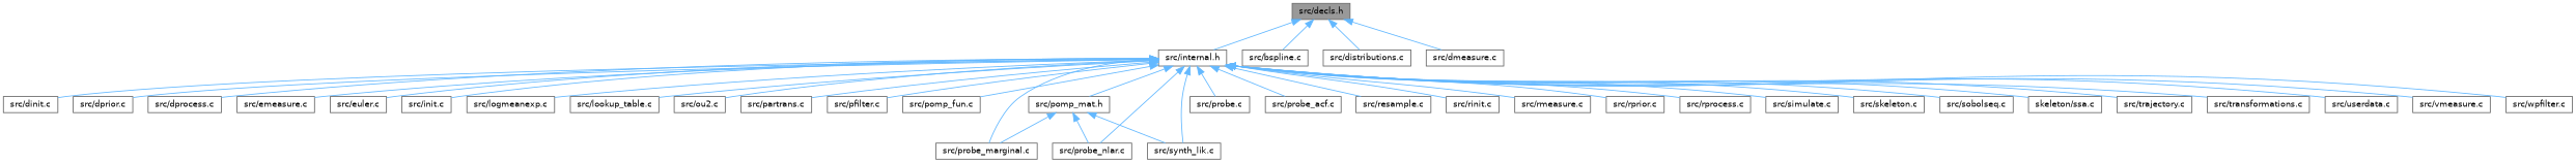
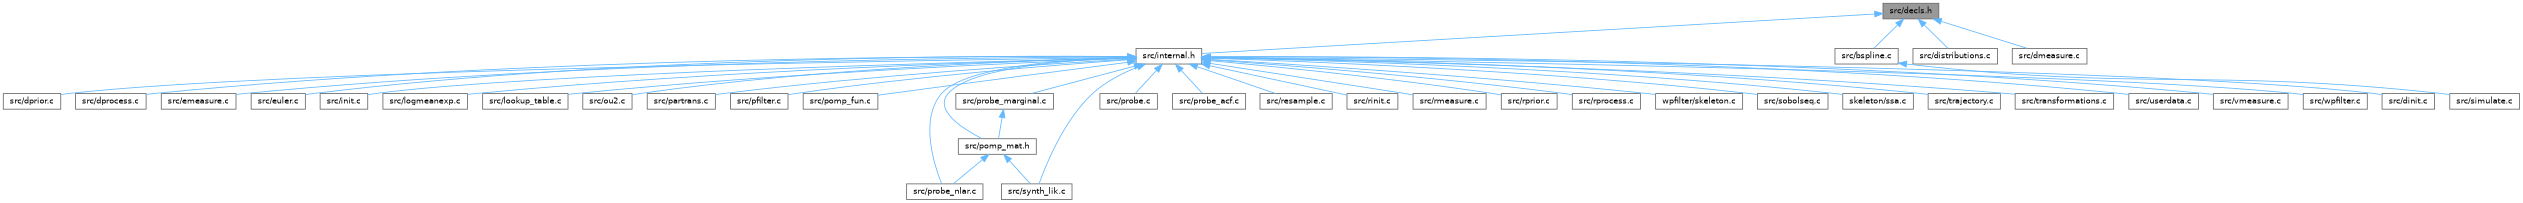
  digraph {
    node [color=grey40 fillcolor=white fontname=Helvetica fontsize=10 shape=box style=filled]
    edge [color=steelblue1 dir=back fontname=Helvetica fontsize=10 labelfontname=Helvetica labelfontsize=10 style=solid]
    n1 [color=gray40 fillcolor=grey60 fontcolor=black height=0.2 label="src/decls.h" width=0.4]
    n2 [height=0.2 label="src/internal.h" width=0.4]
    n3 [height=0.2 label="src/bspline.c" width=0.4]
    n4 [height=0.2 label="src/distributions.c" width=0.4]
    n5 [height=0.2 label="src/dmeasure.c" width=0.4]
    n6 [height=0.2 label="src/dinit.c" width=0.4]
    n7 [height=0.2 label="src/dprior.c" width=0.4]
    n8 [height=0.2 label="src/dprocess.c" width=0.4]
    n9 [height=0.2 label="src/emeasure.c" width=0.4]
    n10 [height=0.2 label="src/euler.c" width=0.4]
    n11 [height=0.2 label="src/init.c" width=0.4]
    n12 [height=0.2 label="src/logmeanexp.c" width=0.4]
    n13 [height=0.2 label="src/lookup_table.c" width=0.4]
    n14 [height=0.2 label="src/ou2.c" width=0.4]
    n15 [height=0.2 label="src/partrans.c" width=0.4]
    n16 [height=0.2 label="src/pfilter.c" width=0.4]
    n17 [height=0.2 label="src/pomp_fun.c" width=0.4]
    n18 [height=0.2 label="src/pomp_mat.h" width=0.4]
    n19 [height=0.2 label="src/probe_marginal.c" width=0.4]
    n20 [height=0.2 label="src/probe_nlar.c" width=0.4]
    n21 [height=0.2 label="src/synth_lik.c" width=0.4]
    n22 [height=0.2 label="src/probe.c" width=0.4]
    n23 [height=0.2 label="src/probe_acf.c" width=0.4]
    n24 [height=0.2 label="src/resample.c" width=0.4]
    n25 [height=0.2 label="src/rinit.c" width=0.4]
    n26 [height=0.2 label="src/rmeasure.c" width=0.4]
    n27 [height=0.2 label="src/rprior.c" width=0.4]
    n28 [height=0.2 label="src/rprocess.c" width=0.4]
    n29 [height=0.2 label="src/simulate.c" width=0.4]
-   n30 [height=0.2 label="src/skeleton.c" width=0.4]
+   n30 [height=0.2 label="wpfilter/skeleton.c" width=0.4]
    n31 [height=0.2 label="src/sobolseq.c" width=0.4]
    n32 [height=0.2 label="skeleton/ssa.c" width=0.4]
    n33 [height=0.2 label="src/trajectory.c" width=0.4]
    n34 [height=0.2 label="src/transformations.c" width=0.4]
    n35 [height=0.2 label="src/userdata.c" width=0.4]
    n36 [height=0.2 label="src/vmeasure.c" width=0.4]
    n37 [height=0.2 label="src/wpfilter.c" width=0.4]
    n1 -> n2
    n1 -> n3
    n1 -> n4
    n1 -> n5
    n2 -> n6
    n2 -> n7
    n2 -> n8
    n2 -> n9
    n2 -> n10
    n2 -> n11
    n2 -> n12
    n2 -> n13
    n2 -> n14
    n2 -> n15
    n2 -> n16
    n2 -> n17
    n2 -> n18
    n2 -> n19
    n2 -> n20
    n2 -> n21
    n2 -> n22
    n2 -> n23
    n2 -> n24
    n2 -> n25
    n2 -> n26
    n2 -> n27
    n2 -> n28
-   n2 -> n29
+   n3 -> n29
    n2 -> n30
    n2 -> n31
    n2 -> n32
    n2 -> n33
    n2 -> n34
    n2 -> n35
    n2 -> n36
    n2 -> n37
-   n18 -> n19
+   n19 -> n18
    n18 -> n20
    n18 -> n21
  }
